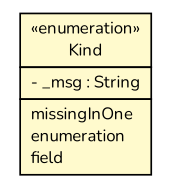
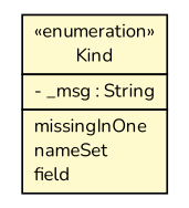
  digraph {
    nodesep=0.25
    ranksep=0.5
    rankdir=LR
    fontname=Nunito
-   n1 [fontcolor=black fontname=Nunito fontsize=10.0 label=<<table title="org.tanjakostic.jcleancim.experimental.builder.rdfs.RdfsDifference.Kind" border="0" cellborder="1" cellspacing="0" cellpadding="2" port="p" bgcolor="lemonChiffon" href="./RdfsDifference.Kind.html"> 		<tr><td><table border="0" cellspacing="0" cellpadding="1"> <tr><td align="center" balign="center"> &#171;enumeration&#187; </td></tr> <tr><td align="center" balign="center"> Kind </td></tr> 		</table></td></tr> 		<tr><td><table border="0" cellspacing="0" cellpadding="1"> <tr><td align="left" balign="left"> - _msg : String </td></tr> 		</table></td></tr> 		<tr><td><table border="0" cellspacing="0" cellpadding="1"> <tr><td align="left" balign="left"> missingInOne </td></tr> <tr><td align="left" balign="left"> enumeration </td></tr> <tr><td align="left" balign="left"> field </td></tr> 		</table></td></tr> 		</table>> shape=plaintext]
+   n1 [fontcolor=black fontname=Nunito fontsize=10.0 label=<<table title="org.tanjakostic.jcleancim.experimental.builder.rdfs.RdfsDifference.Kind" border="0" cellborder="1" cellspacing="0" cellpadding="2" port="p" bgcolor="lemonChiffon" href="./RdfsDifference.Kind.html"> 		<tr><td><table border="0" cellspacing="0" cellpadding="1"> <tr><td align="center" balign="center"> &#171;enumeration&#187; </td></tr> <tr><td align="center" balign="center"> Kind </td></tr> 		</table></td></tr> 		<tr><td><table border="0" cellspacing="0" cellpadding="1"> <tr><td align="left" balign="left"> - _msg : String </td></tr> 		</table></td></tr> 		<tr><td><table border="0" cellspacing="0" cellpadding="1"> <tr><td align="left" balign="left"> missingInOne </td></tr> <tr><td align="left" balign="left"> nameSet </td></tr> <tr><td align="left" balign="left"> field </td></tr> 		</table></td></tr> 		</table>> shape=plaintext]
  }
